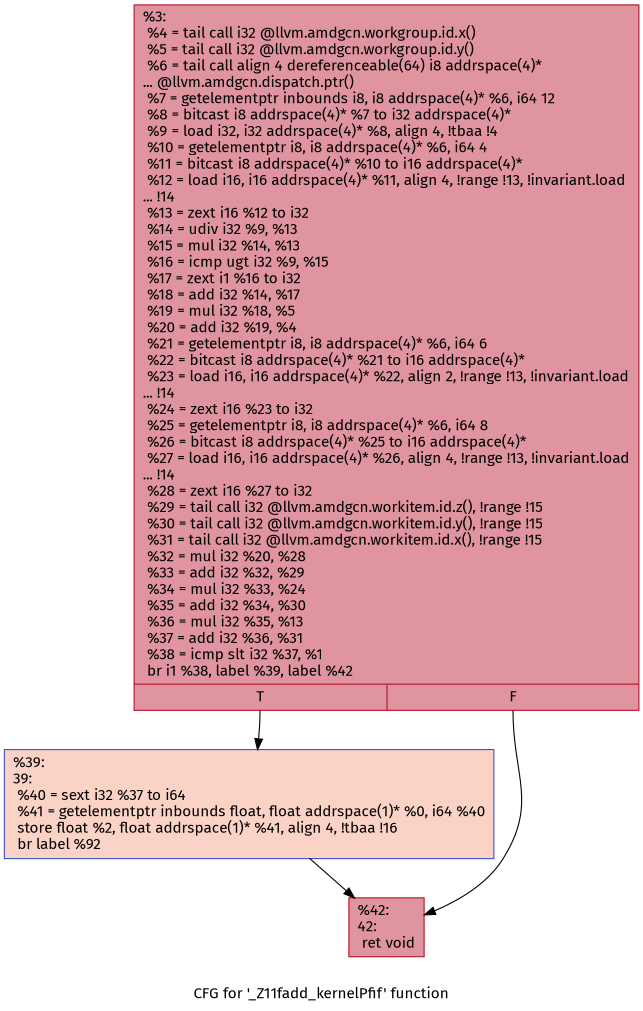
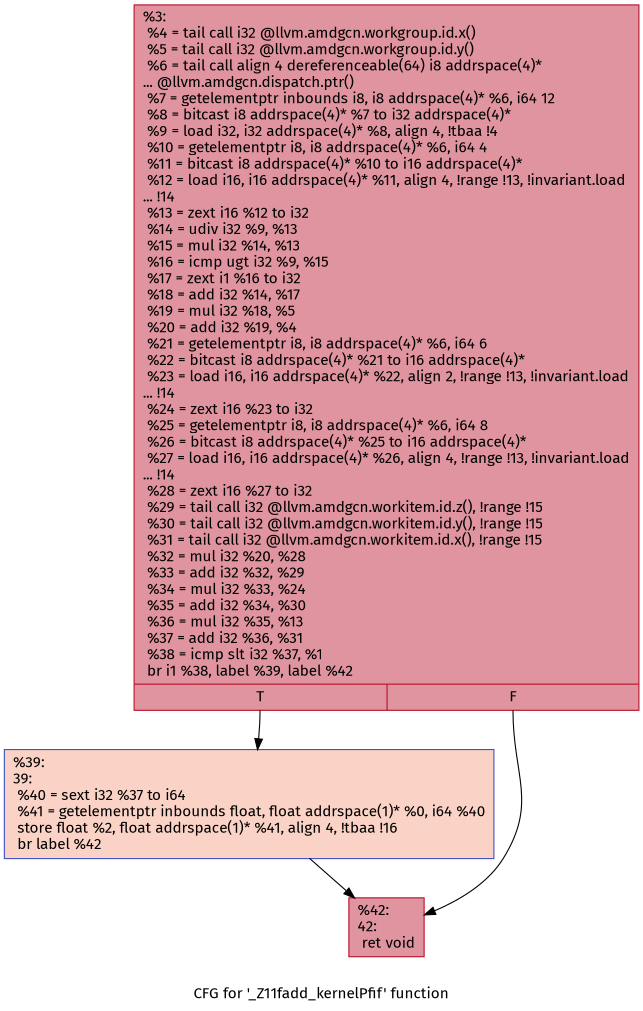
  digraph {
    label="CFG for '_Z11fadd_kernelPfif' function"
    fontname="Fira Sans"
    node [color="#b70d28ff" fillcolor="#b70d2870" shape=record style=filled fontname="Fira Sans"]
    edge [fontname="Fira Sans"]
    n1 [label="{%3:\l  %4 = tail call i32 @llvm.amdgcn.workgroup.id.x()\l  %5 = tail call i32 @llvm.amdgcn.workgroup.id.y()\l  %6 = tail call align 4 dereferenceable(64) i8 addrspace(4)*\l... @llvm.amdgcn.dispatch.ptr()\l  %7 = getelementptr inbounds i8, i8 addrspace(4)* %6, i64 12\l  %8 = bitcast i8 addrspace(4)* %7 to i32 addrspace(4)*\l  %9 = load i32, i32 addrspace(4)* %8, align 4, !tbaa !4\l  %10 = getelementptr i8, i8 addrspace(4)* %6, i64 4\l  %11 = bitcast i8 addrspace(4)* %10 to i16 addrspace(4)*\l  %12 = load i16, i16 addrspace(4)* %11, align 4, !range !13, !invariant.load\l... !14\l  %13 = zext i16 %12 to i32\l  %14 = udiv i32 %9, %13\l  %15 = mul i32 %14, %13\l  %16 = icmp ugt i32 %9, %15\l  %17 = zext i1 %16 to i32\l  %18 = add i32 %14, %17\l  %19 = mul i32 %18, %5\l  %20 = add i32 %19, %4\l  %21 = getelementptr i8, i8 addrspace(4)* %6, i64 6\l  %22 = bitcast i8 addrspace(4)* %21 to i16 addrspace(4)*\l  %23 = load i16, i16 addrspace(4)* %22, align 2, !range !13, !invariant.load\l... !14\l  %24 = zext i16 %23 to i32\l  %25 = getelementptr i8, i8 addrspace(4)* %6, i64 8\l  %26 = bitcast i8 addrspace(4)* %25 to i16 addrspace(4)*\l  %27 = load i16, i16 addrspace(4)* %26, align 4, !range !13, !invariant.load\l... !14\l  %28 = zext i16 %27 to i32\l  %29 = tail call i32 @llvm.amdgcn.workitem.id.z(), !range !15\l  %30 = tail call i32 @llvm.amdgcn.workitem.id.y(), !range !15\l  %31 = tail call i32 @llvm.amdgcn.workitem.id.x(), !range !15\l  %32 = mul i32 %20, %28\l  %33 = add i32 %32, %29\l  %34 = mul i32 %33, %24\l  %35 = add i32 %34, %30\l  %36 = mul i32 %35, %13\l  %37 = add i32 %36, %31\l  %38 = icmp slt i32 %37, %1\l  br i1 %38, label %39, label %42\l|{<s0>T|<s1>F}}"]
-   n2 [color="#3d50c3ff" fillcolor="#f59c7d70" label="{%39:\l39:                                               \l  %40 = sext i32 %37 to i64\l  %41 = getelementptr inbounds float, float addrspace(1)* %0, i64 %40\l  store float %2, float addrspace(1)* %41, align 4, !tbaa !16\l  br label %92\l}"]
+   n2 [color="#3d50c3ff" fillcolor="#f59c7d70" label="{%39:\l39:                                               \l  %40 = sext i32 %37 to i64\l  %41 = getelementptr inbounds float, float addrspace(1)* %0, i64 %40\l  store float %2, float addrspace(1)* %41, align 4, !tbaa !16\l  br label %42\l}"]
    n3 [label="{%42:\l42:                                               \l  ret void\l}"]
    n1 -> n2 [tailport=s0]
    n1 -> n3 [tailport=s1]
    n2 -> n3
  }
